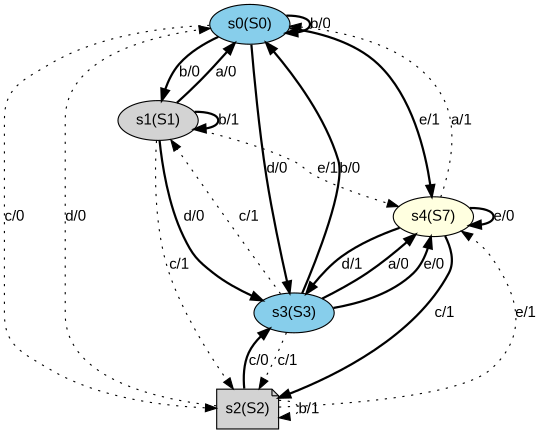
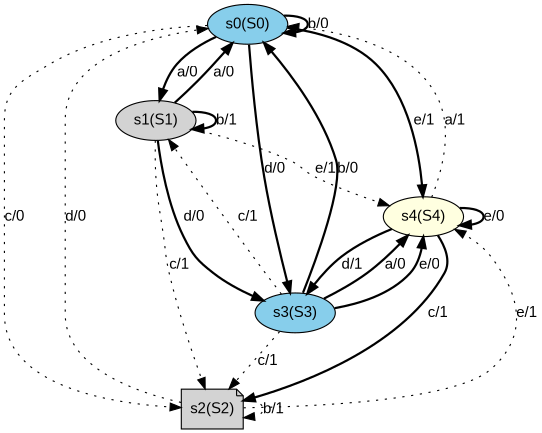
  digraph {
    fontname="Liberation Sans"
    node [fillcolor=skyblue fontname="Liberation Sans" shape=ellipse style=filled]
    edge [fontname="Liberation Sans" style=bold]
    n1 [label="s0(S0)"]
    n2 [fillcolor=lightgrey label="s1(S1)"]
    n3 [fillcolor=lightgrey label="s2(S2)" shape=note]
    n4 [label="s3(S3)"]
-   n5 [fillcolor=lightyellow label="s4(S7)"]
+   n5 [fillcolor=lightyellow label="s4(S4)"]
    n1 -> n1 [label="b/0"]
-   n1 -> n2 [label="b/0"]
+   n1 -> n2 [label="a/0"]
    n1 -> n3 [label="c/0" style=dotted]
    n1 -> n4 [label="d/0"]
    n1 -> n5 [label="e/1"]
    n2 -> n1 [label="a/0"]
    n2 -> n2 [label="b/1"]
    n2 -> n3 [label="c/1" style=dotted]
    n2 -> n4 [label="d/0"]
    n2 -> n5 [label="e/1" style=dotted]
    n3 -> n1 [label="d/0" style=dotted]
    n3 -> n3 [label="b/1" style=dotted]
-   n3 -> n4 [label="c/0"]
    n3 -> n5 [label="e/1" style=dotted]
    n4 -> n1 [label="b/0"]
    n4 -> n2 [label="c/1" style=dotted]
    n4 -> n3 [label="c/1" style=dotted]
    n4 -> n5 [label="a/0"]
    n4 -> n5 [label="e/0"]
    n5 -> n1 [label="a/1" style=dotted]
    n5 -> n3 [label="c/1"]
    n5 -> n4 [label="d/1"]
    n5 -> n5 [label="e/0"]
  }
